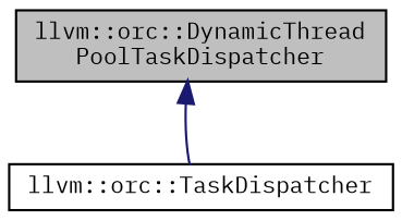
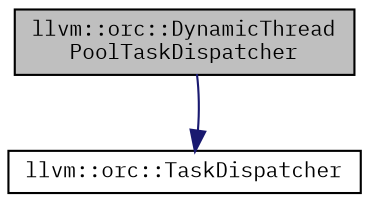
  digraph {
    fontname="IBM Plex Mono"
    node [color=black fontname="IBM Plex Mono" fontsize=10 shape=record]
    n1 [fillcolor=grey75 fontcolor=black height=0.2 label="llvm::orc::DynamicThread\lPoolTaskDispatcher" style=filled width=0.4]
    n2 [height=0.2 label="llvm::orc::TaskDispatcher" width=0.4]
-   n1 -> n2 [color=midnightblue dir=back fontname="IBM Plex Mono" fontsize=10 labelfontname=Helvetica labelfontsize=10 style=solid]
+   n2 -> n1 [color=midnightblue dir=back fontname="IBM Plex Mono" fontsize=10 labelfontname=Helvetica labelfontsize=10 style=solid]
  }
